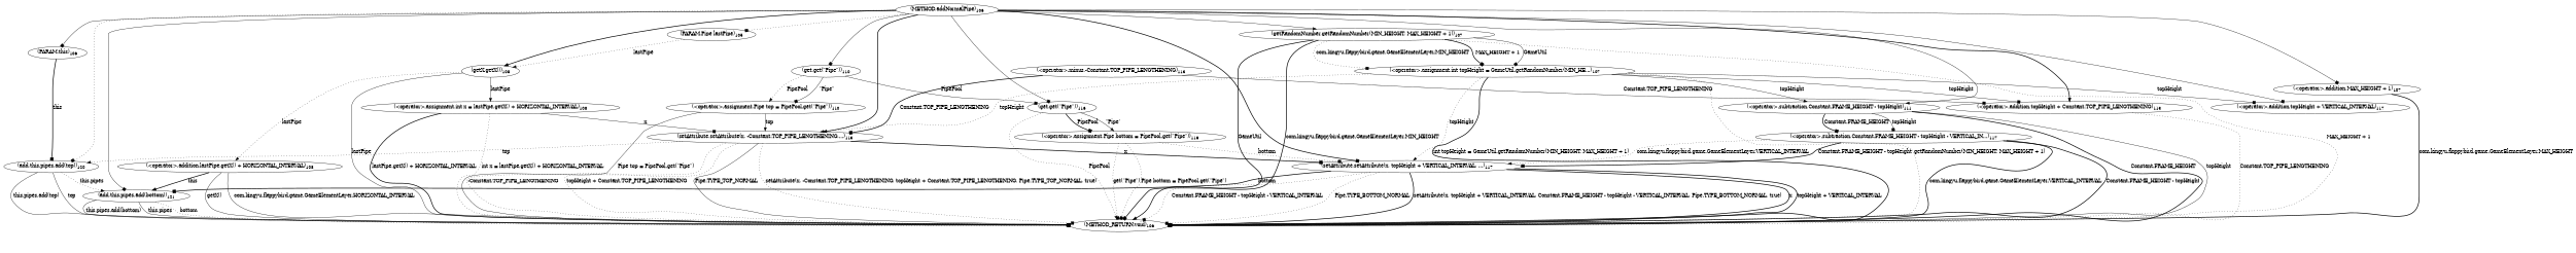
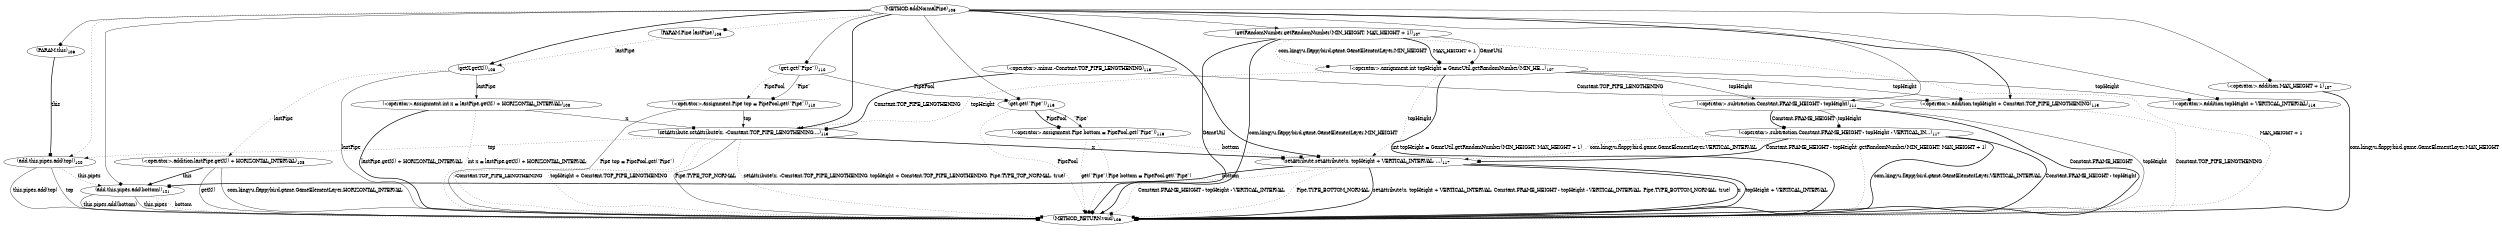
  digraph {
    edge [arrowhead=box style=solid]
    n1 [label=<(METHOD,addNormalPipe)<SUB>106</SUB>>]
    n2 [label=<(PARAM,this)<SUB>106</SUB>>]
    n3 [label=<(PARAM,Pipe lastPipe)<SUB>105</SUB>>]
    n4 [label=<(setAttribute,setAttribute(x, -Constant.TOP_PIPE_LENGTHENING,...)<SUB>113</SUB>>]
    n5 [label=<(setAttribute,setAttribute(x, topHeight + VERTICAL_INTERVAL, ...)<SUB>117</SUB>>]
    n6 [label=<(add,this.pipes.add(top))<SUB>120</SUB>>]
    n7 [label=<(add,this.pipes.add(bottom))<SUB>121</SUB>>]
    n8 [label=<(getRandomNumber,getRandomNumber(MIN_HEIGHT, MAX_HEIGHT + 1))<SUB>107</SUB>>]
    n9 [label=<(get,get(&quot;Pipe&quot;))<SUB>110</SUB>>]
    n10 [label=<(&lt;operator&gt;.addition,topHeight + Constant.TOP_PIPE_LENGTHENING)<SUB>113</SUB>>]
    n11 [label=<(get,get(&quot;Pipe&quot;))<SUB>116</SUB>>]
-   n12 [label=<(&lt;operator&gt;.addition,topHeight + VERTICAL_INTERVAL)<SUB>117</SUB>>]
+   n12 [label=<(&lt;operator&gt;.addition,topHeight + VERTICAL_INTERVAL)<SUB>113</SUB>>]
    n13 [label=<(&lt;operator&gt;.addition,MAX_HEIGHT + 1)<SUB>107</SUB>>]
    n14 [label=<(getX,getX())<SUB>108</SUB>>]
    n15 [label=<(&lt;operator&gt;.subtraction,Constant.FRAME_HEIGHT - topHeight)<SUB>111</SUB>>]
    n16 [label=<(METHOD_RETURN,void)<SUB>106</SUB>>]
    n17 [label=<(&lt;operator&gt;.assignment,int topHeight = GameUtil.getRandomNumber(MIN_HE...)<SUB>107</SUB>>]
    n18 [label=<(&lt;operator&gt;.assignment,Pipe top = PipePool.get(&quot;Pipe&quot;))<SUB>110</SUB>>]
    n19 [label=<(&lt;operator&gt;.assignment,Pipe bottom = PipePool.get(&quot;Pipe&quot;))<SUB>116</SUB>>]
    n20 [label=<(&lt;operator&gt;.assignment,int x = lastPipe.getX() + HORIZONTAL_INTERVAL)<SUB>108</SUB>>]
    n21 [label=<(&lt;operator&gt;.addition,lastPipe.getX() + HORIZONTAL_INTERVAL)<SUB>108</SUB>>]
    n22 [label=<(&lt;operator&gt;.subtraction,Constant.FRAME_HEIGHT - topHeight - VERTICAL_IN...)<SUB>117</SUB>>]
    n23 [label=<(&lt;operator&gt;.minus,-Constant.TOP_PIPE_LENGTHENING)<SUB>113</SUB>>]
    n1 -> n2
    n1 -> n3 [style=dotted]
    n1 -> n4 [arrowhead=normal style=bold]
    n1 -> n5 [style=bold]
-   n1 -> n6 [style=dotted]
+   n1 -> n6 [arrowhead=normal style=dotted]
    n1 -> n7
    n1 -> n8 [arrowhead=normal]
    n1 -> n9
    n1 -> n10 [arrowhead=normal style=bold]
    n1 -> n11
    n1 -> n12
    n1 -> n13
    n1 -> n14 [arrowhead=normal style=bold]
    n1 -> n15 [arrowhead=normal]
    n2 -> n6 [label=this style=bold]
    n3 -> n14 [arrowhead=normal label=lastPipe style=dotted]
    n4 -> n5 [label=x style=bold]
    n4 -> n6 [arrowhead=normal label=top style=dotted]
    n4 -> n16 [arrowhead=normal label="-Constant.TOP_PIPE_LENGTHENING" style=dotted]
    n4 -> n16 [label="topHeight + Constant.TOP_PIPE_LENGTHENING" style=dotted]
    n4 -> n16 [arrowhead=normal label="Pipe.TYPE_TOP_NORMAL"]
    n4 -> n16 [label="setAttribute(x, -Constant.TOP_PIPE_LENGTHENING, topHeight + Constant.TOP_PIPE_LENGTHENING, Pipe.TYPE_TOP_NORMAL, true)" style=dotted]
    n5 -> n7 [label=bottom style=bold]
    n5 -> n16 [label=x style=bold]
    n5 -> n16 [arrowhead=normal label="topHeight + VERTICAL_INTERVAL" style=bold]
    n5 -> n16 [label="Constant.FRAME_HEIGHT - topHeight - VERTICAL_INTERVAL" style=dotted]
    n5 -> n16 [label="Pipe.TYPE_BOTTOM_NORMAL" style=dotted]
    n5 -> n16 [label="setAttribute(x, topHeight + VERTICAL_INTERVAL, Constant.FRAME_HEIGHT - topHeight - VERTICAL_INTERVAL, Pipe.TYPE_BOTTOM_NORMAL, true)" style=bold]
    n6 -> n7 [arrowhead=normal label="this.pipes" style=dotted]
    n6 -> n16 [label=top]
    n6 -> n16 [arrowhead=normal label="this.pipes.add(top)"]
    n7 -> n16 [label="this.pipes"]
    n7 -> n16 [arrowhead=normal label=bottom style=dotted]
    n7 -> n16 [arrowhead=normal label="this.pipes.add(bottom)"]
    n8 -> n16 [arrowhead=normal label="com.kingyu.flappybird.game.GameElementLayer.MIN_HEIGHT" style=bold]
    n8 -> n16 [arrowhead=normal label="MAX_HEIGHT + 1" style=dotted]
    n8 -> n16 [label=GameUtil style=bold]
    n8 -> n17 [label=GameUtil]
    n8 -> n17 [label="com.kingyu.flappybird.game.GameElementLayer.MIN_HEIGHT" style=dotted]
    n8 -> n17 [label="MAX_HEIGHT + 1" style=bold]
    n9 -> n11 [label=PipePool]
    n9 -> n18 [arrowhead=normal label=PipePool style=dotted]
    n9 -> n18 [label="&quot;Pipe&quot;"]
    n10 -> n16 [arrowhead=normal label="Constant.TOP_PIPE_LENGTHENING" style=dotted]
    n11 -> n16 [arrowhead=normal label=PipePool style=dotted]
    n11 -> n19 [label=PipePool style=bold]
    n11 -> n19 [arrowhead=normal label="&quot;Pipe&quot;"]
    n13 -> n16 [arrowhead=normal label="com.kingyu.flappybird.game.GameElementLayer.MAX_HEIGHT" style=bold]
    n14 -> n16 [label=lastPipe]
    n14 -> n20 [arrowhead=normal label=lastPipe]
    n14 -> n21 [arrowhead=normal label=lastPipe style=dotted]
    n15 -> n16 [label="Constant.FRAME_HEIGHT" style=bold]
    n15 -> n16 [label=topHeight]
    n15 -> n22 [label="Constant.FRAME_HEIGHT" style=bold]
    n15 -> n22 [label=topHeight]
    n17 -> n4 [arrowhead=normal label=topHeight style=dotted]
    n17 -> n5 [arrowhead=normal label=topHeight style=dotted]
    n17 -> n10 [label=topHeight]
    n17 -> n12 [label=topHeight]
    n17 -> n15 [arrowhead=normal label=topHeight]
    n17 -> n16 [arrowhead=normal label="getRandomNumber(MIN_HEIGHT, MAX_HEIGHT + 1)" style=dotted]
    n17 -> n16 [label="int topHeight = GameUtil.getRandomNumber(MIN_HEIGHT, MAX_HEIGHT + 1)" style=bold]
    n18 -> n4 [arrowhead=normal label=top]
    n18 -> n16 [arrowhead=normal label="Pipe top = PipePool.get(&quot;Pipe&quot;)"]
    n19 -> n5 [label=bottom style=dotted]
    n19 -> n16 [label="get(&quot;Pipe&quot;)" style=dotted]
    n19 -> n16 [label="Pipe bottom = PipePool.get(&quot;Pipe&quot;)" style=dotted]
    n20 -> n4 [label=x]
    n20 -> n16 [label="lastPipe.getX() + HORIZONTAL_INTERVAL" style=bold]
    n20 -> n16 [arrowhead=normal label="int x = lastPipe.getX() + HORIZONTAL_INTERVAL" style=dotted]
    n21 -> n7 [arrowhead=normal label=this style=bold]
    n21 -> n16 [arrowhead=normal label="getX()"]
    n21 -> n16 [label="com.kingyu.flappybird.game.GameElementLayer.HORIZONTAL_INTERVAL"]
    n22 -> n5 [label="Constant.FRAME_HEIGHT - topHeight" style=bold]
    n22 -> n5 [arrowhead=normal label="com.kingyu.flappybird.game.GameElementLayer.VERTICAL_INTERVAL" style=dotted]
    n22 -> n16 [label="Constant.FRAME_HEIGHT - topHeight" style=bold]
    n22 -> n16 [arrowhead=normal label="com.kingyu.flappybird.game.GameElementLayer.VERTICAL_INTERVAL" style=bold]
    n23 -> n4 [label="Constant.TOP_PIPE_LENGTHENING" style=bold]
    n23 -> n10 [label="Constant.TOP_PIPE_LENGTHENING"]
  }
